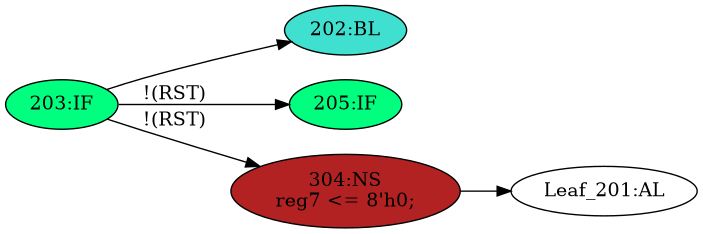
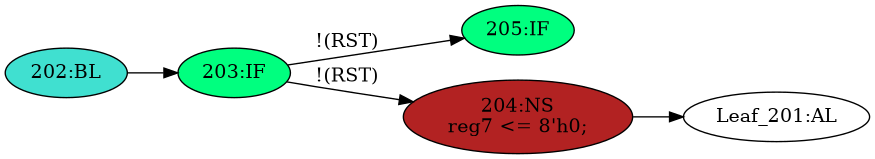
  strict digraph {
    fontname="DejaVu Serif"
    rankdir=LR
    node [fillcolor=springgreen fontname="DejaVu Serif" statements="[]" style=filled typ=IfStatement]
    edge [cond="[]" fontname="DejaVu Serif" lineno=None]
    n1 [ast="<pyverilog.vparser.ast.Block object at 0x7fbceaa485d0>" fillcolor=turquoise label="202:BL" typ=Block]
    n2 [ast="<pyverilog.vparser.ast.IfStatement object at 0x7fbceaa48610>" label="203:IF"]
    n3 [ast="<pyverilog.vparser.ast.IfStatement object at 0x7fbceaa48690>" label="205:IF"]
-   n4 [ast="<pyverilog.vparser.ast.NonblockingSubstitution object at 0x7fbceaa489d0>" fillcolor=firebrick label="304:NS\nreg7 <= 8'h0;" statements="[<pyverilog.vparser.ast.NonblockingSubstitution object at 0x7fbceaa489d0>]" typ=NonblockingSubstitution]
+   n4 [ast="<pyverilog.vparser.ast.NonblockingSubstitution object at 0x7fbceaa489d0>" fillcolor=firebrick label="204:NS\nreg7 <= 8'h0;" statements="[<pyverilog.vparser.ast.NonblockingSubstitution object at 0x7fbceaa489d0>]" typ=NonblockingSubstitution]
    n5 [def_var="['reg7']" label="Leaf_201:AL" fillcolor="" statements="" style="" typ=""]
-   n2 -> n1
+   n1 -> n2
    n2 -> n3 [cond="['RST']" label="!(RST)" lineno=203]
    n2 -> n4 [cond="['RST']" label="!(RST)" lineno=203]
    n4 -> n5
  }
